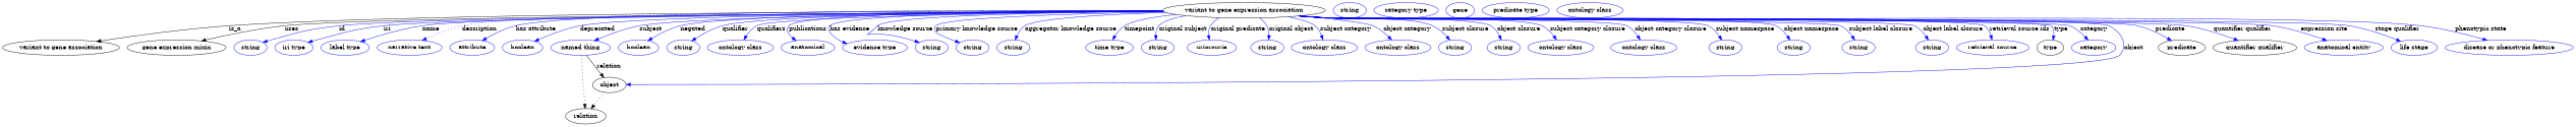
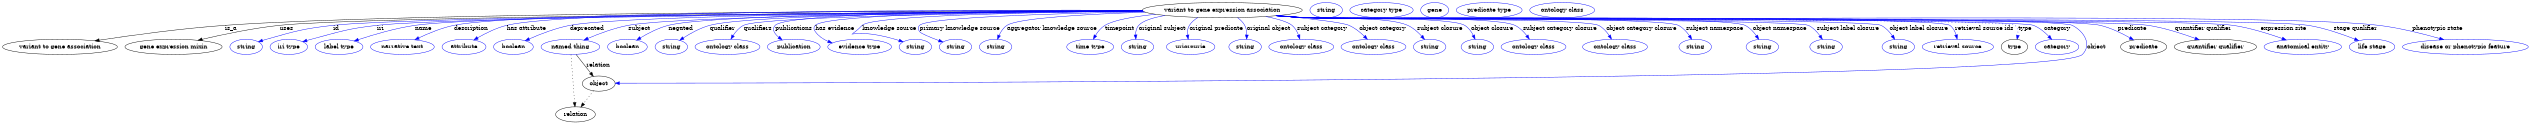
  digraph {
    node [color=blue]
    edge [color=blue style=solid]
    n1 [height=0.5 label="variant to gene expression association" width=5.2537 color=""]
    "variant to gene association" [height=0.5 width=3.7733 color=""]
    "gene expression mixin" [height=0.5 width=3.1955 color=""]
    n4 [height=0.5 label=string width=1.0652]
    n5 [height=0.5 label="iri type" width=1.2277]
    n6 [height=0.5 label="label type" width=1.5707]
    n7 [height=0.5 label="narrative text" width=2.0943]
    n8 [height=0.5 label=attribute width=1.4443]
    n9 [height=0.5 label=boolean width=1.2999]
    n10 [height=0.5 label="named thing" width=1.9318]
    n11 [height=0.5 label=boolean width=1.2999]
    n12 [height=0.5 label=string width=1.0652]
    n13 [height=0.5 label="ontology class" width=2.1304]
-   n14 [height=0.5 label=anatomical width=1.7332]
+   n14 [height=0.5 label=publication width=1.7332]
    n15 [height=0.5 label="evidence type" width=2.0943]
    n16 [height=0.5 label=string width=1.0652]
    n17 [height=0.5 label=string width=1.0652]
    n18 [height=0.5 label=string width=1.0652]
    n19 [height=0.5 label="time type" width=1.5346]
    n20 [height=0.5 label=string width=1.0652]
    n21 [height=0.5 label=uriorcurie width=1.5887]
    n22 [height=0.5 label=string width=1.0652]
    n23 [height=0.5 label="ontology class" width=2.1304]
    n24 [height=0.5 label="ontology class" width=2.1304]
    n25 [height=0.5 label=string width=1.0652]
    n26 [height=0.5 label=string width=1.0652]
    n27 [height=0.5 label="ontology class" width=2.1304]
    n28 [height=0.5 label="ontology class" width=2.1304]
    n29 [height=0.5 label=string width=1.0652]
    n30 [height=0.5 label=string width=1.0652]
    n31 [height=0.5 label=string width=1.0652]
    n32 [height=0.5 label=string width=1.0652]
    n33 [height=0.5 label="retrieval source" width=2.347]
    type [height=0.5 width=0.86659 color=""]
    category [height=0.5 width=1.4263]
    object [height=0.5 width=1.0832 color=""]
    predicate [height=0.5 width=1.5165 color=""]
    "quantifier qualifier" [height=0.5 width=2.7081 color=""]
    n39 [height=0.5 label="anatomical entity" width=2.5456]
    n40 [height=0.5 label="life stage" width=1.4985]
    n41 [height=0.5 label="disease or phenotypic feature" width=4.1344]
    relation [height=0.5 width=1.2999 color=""]
    n43 [height=0.5 label=string width=1.0652]
    n44 [height=0.5 label="category type" width=2.0762]
    n45 [height=0.5 label=gene width=0.92075]
    n46 [height=0.5 label="predicate type" width=2.1665]
    n47 [height=0.5 label="ontology class" width=2.1304]
    n1 -> "variant to gene association" [label=is_a color="" style=""]
    n1 -> "gene expression mixin" [label=uses color="" style=""]
    n1 -> n4 [label=id]
    n1 -> n5 [label=iri]
    n1 -> n6 [label=name]
-   n1 -> n7 [label=description style=dotted]
+   n1 -> n7 [label=description]
    n1 -> n8 [label="has attribute"]
    n1 -> n9 [label=deprecated]
    n1 -> n10 [label=subject]
    n1 -> n11 [label=negated]
    n1 -> n12 [label=qualifier]
    n1 -> n13 [label=qualifiers]
    n1 -> n14 [label=publications]
    n1 -> n15 [label="has evidence"]
    n1 -> n16 [label="knowledge source"]
    n1 -> n17 [label="primary knowledge source"]
    n1 -> n18 [label="aggregator knowledge source"]
    n1 -> n19 [label=timepoint]
    n1 -> n20 [label="original subject"]
    n1 -> n21 [label="original predicate"]
    n1 -> n22 [label="original object"]
    n1 -> n23 [label="subject category"]
    n1 -> n24 [label="object category"]
    n1 -> n25 [label="subject closure"]
    n1 -> n26 [label="object closure"]
    n1 -> n27 [label="subject category closure"]
    n1 -> n28 [label="object category closure"]
    n1 -> n29 [label="subject namespace"]
    n1 -> n30 [label="object namespace"]
    n1 -> n31 [label="subject label closure"]
    n1 -> n32 [label="object label closure"]
    n1 -> n33 [label="retrieval source ids"]
-   n1 -> type [label=type]
+   n1 -> type [label=type style=dotted]
    n1 -> category [label=category]
    n1 -> object [label=object]
    n1 -> predicate [label=predicate]
    n1 -> "quantifier qualifier" [label="quantifier qualifier"]
    n1 -> n39 [label="expression site"]
    n1 -> n40 [label="stage qualifier"]
    n1 -> n41 [label="phenotypic state"]
    n10 -> object [label=relation color="" style=""]
    n10 -> relation [style=dotted color=""]
    object -> relation [style=dotted color=""]
  }
